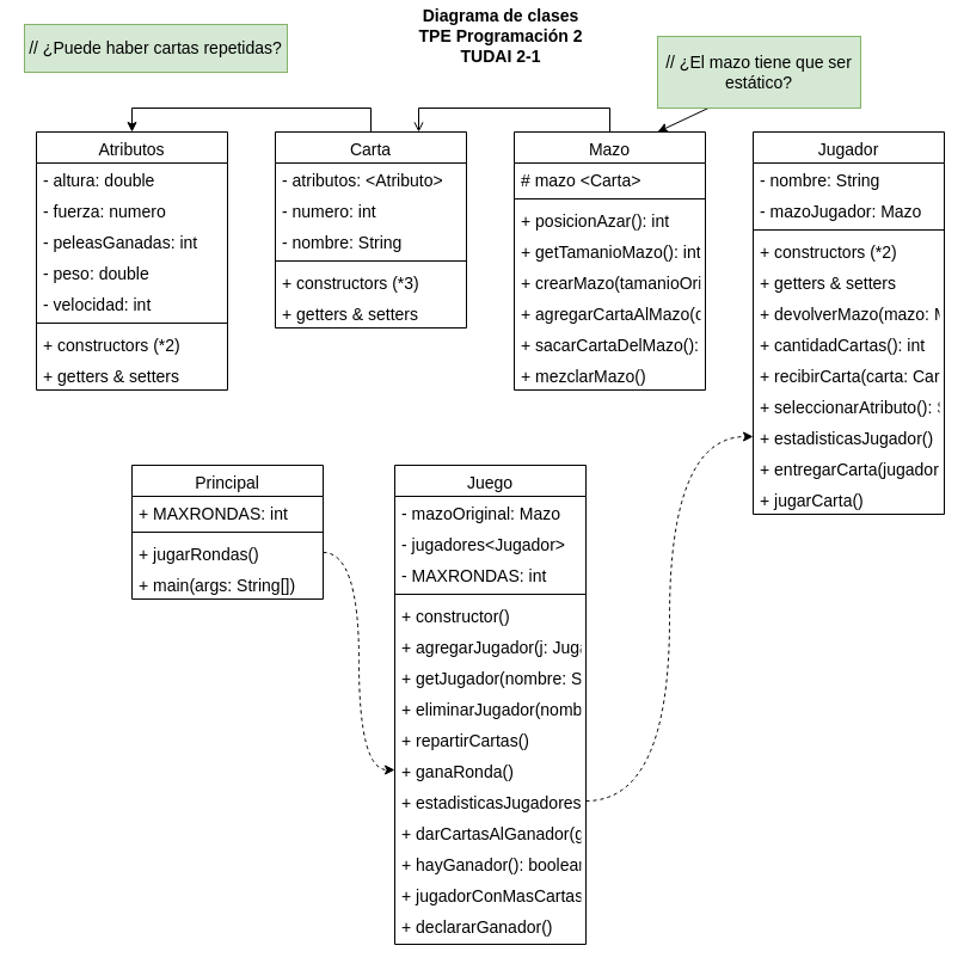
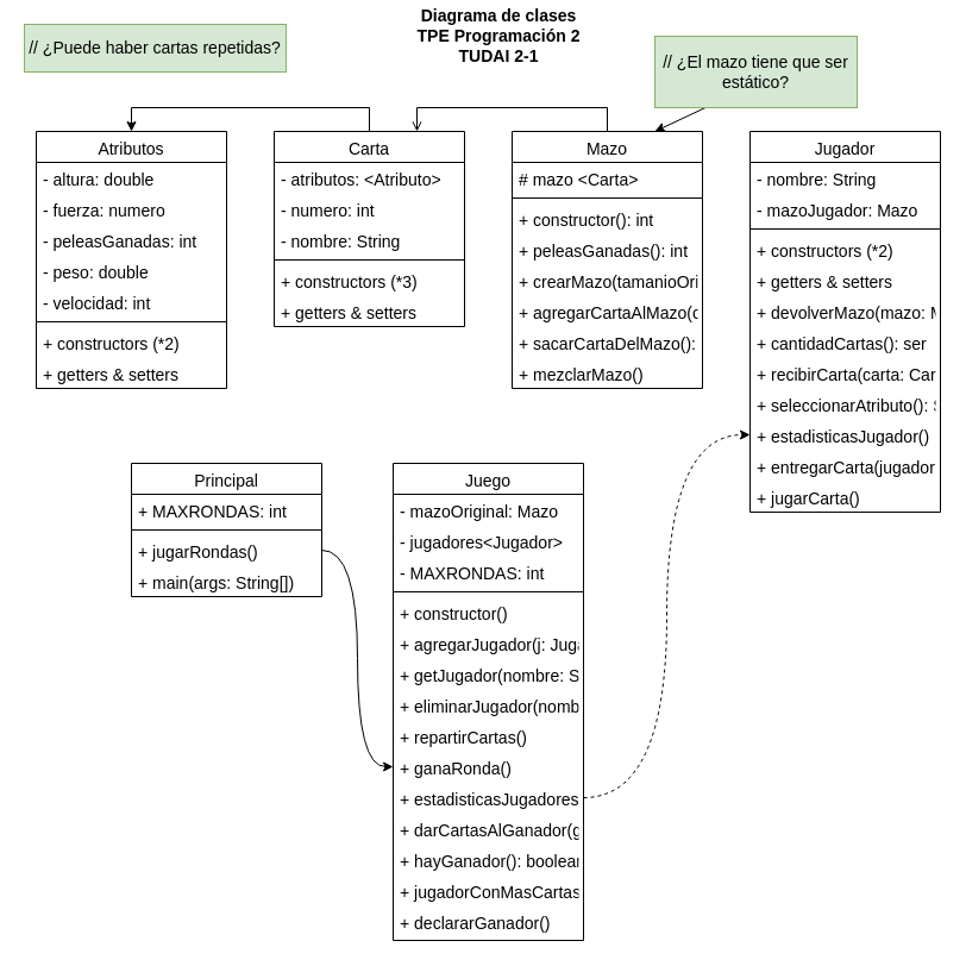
  <mxCell id="0" />
  <mxCell id="1" parent="0" />
  <mxCell id="2" style="edgeStyle=orthogonalEdgeStyle;rounded=0;orthogonalLoop=1;jettySize=auto;html=1;exitX=0.5;exitY=0;exitDx=0;exitDy=0;entryX=0.75;entryY=0;entryDx=0;entryDy=0;endArrow=open;" edge="1" parent="1" source="3" target="13"><mxGeometry relative="1" as="geometry" /></mxCell>
  <mxCell id="3" value="Mazo" style="swimlane;fontStyle=0;align=center;verticalAlign=top;childLayout=stackLayout;horizontal=1;startSize=26;horizontalStack=0;resizeParent=1;resizeLast=0;collapsible=1;marginBottom=0;rounded=0;shadow=0;strokeWidth=1;fontSize=14;" parent="1" vertex="1"><mxGeometry x="430" y="110" width="160" height="216" as="geometry"><mxRectangle x="230" y="140" width="160" height="26" as="alternateBounds" /></mxGeometry></mxCell>
  <mxCell id="4" value="# mazo &lt;Carta&gt;" style="text;align=left;verticalAlign=top;spacingLeft=4;spacingRight=4;overflow=hidden;rotatable=0;points=[[0,0.5],[1,0.5]];portConstraint=eastwest;fontStyle=0;fontSize=14;" parent="3" vertex="1"><mxGeometry y="26" width="160" height="26" as="geometry" /></mxCell>
  <mxCell id="5" value="" style="line;html=1;strokeWidth=1;align=left;verticalAlign=middle;spacingTop=-1;spacingLeft=3;spacingRight=3;rotatable=0;labelPosition=right;points=[];portConstraint=eastwest;fontSize=14;" parent="3" vertex="1"><mxGeometry y="52" width="160" height="8" as="geometry" /></mxCell>
- <mxCell id="6" value="+ posicionAzar(): int" style="text;align=left;verticalAlign=top;spacingLeft=4;spacingRight=4;overflow=hidden;rotatable=0;points=[[0,0.5],[1,0.5]];portConstraint=eastwest;fontSize=14;" parent="3" vertex="1"><mxGeometry y="60" width="160" height="26" as="geometry" /></mxCell>
- <mxCell id="7" value="+ getTamanioMazo(): int" style="text;align=left;verticalAlign=top;spacingLeft=4;spacingRight=4;overflow=hidden;rotatable=0;points=[[0,0.5],[1,0.5]];portConstraint=eastwest;fontSize=14;" vertex="1" parent="3"><mxGeometry y="86" width="160" height="26" as="geometry" /></mxCell>
+ <mxCell id="6" value="+ constructor(): int" style="text;align=left;verticalAlign=top;spacingLeft=4;spacingRight=4;overflow=hidden;rotatable=0;points=[[0,0.5],[1,0.5]];portConstraint=eastwest;fontSize=14;" parent="3" vertex="1"><mxGeometry y="60" width="160" height="26" as="geometry" /></mxCell>
+ <mxCell id="7" value="+ peleasGanadas(): int" style="text;align=left;verticalAlign=top;spacingLeft=4;spacingRight=4;overflow=hidden;rotatable=0;points=[[0,0.5],[1,0.5]];portConstraint=eastwest;fontSize=14;" vertex="1" parent="3"><mxGeometry y="86" width="160" height="26" as="geometry" /></mxCell>
  <mxCell id="8" value="+ crearMazo(tamanioOriginal: int)" style="text;align=left;verticalAlign=top;spacingLeft=4;spacingRight=4;overflow=hidden;rotatable=0;points=[[0,0.5],[1,0.5]];portConstraint=eastwest;fontSize=14;" vertex="1" parent="3"><mxGeometry y="112" width="160" height="26" as="geometry" /></mxCell>
  <mxCell id="9" value="+ agregarCartaAlMazo(carta: Carta)" style="text;align=left;verticalAlign=top;spacingLeft=4;spacingRight=4;overflow=hidden;rotatable=0;points=[[0,0.5],[1,0.5]];portConstraint=eastwest;fontSize=14;" vertex="1" parent="3"><mxGeometry y="138" width="160" height="26" as="geometry" /></mxCell>
  <mxCell id="10" value="+ sacarCartaDelMazo(): Carta" style="text;align=left;verticalAlign=top;spacingLeft=4;spacingRight=4;overflow=hidden;rotatable=0;points=[[0,0.5],[1,0.5]];portConstraint=eastwest;fontSize=14;" vertex="1" parent="3"><mxGeometry y="164" width="160" height="26" as="geometry" /></mxCell>
  <mxCell id="11" value="+ mezclarMazo()" style="text;align=left;verticalAlign=top;spacingLeft=4;spacingRight=4;overflow=hidden;rotatable=0;points=[[0,0.5],[1,0.5]];portConstraint=eastwest;fontSize=14;" vertex="1" parent="3"><mxGeometry y="190" width="160" height="26" as="geometry" /></mxCell>
  <mxCell id="12" style="edgeStyle=orthogonalEdgeStyle;rounded=0;orthogonalLoop=1;jettySize=auto;html=1;exitX=0.5;exitY=0;exitDx=0;exitDy=0;entryX=0.5;entryY=0;entryDx=0;entryDy=0;" edge="1" parent="1" source="13" target="33"><mxGeometry relative="1" as="geometry" /></mxCell>
  <mxCell id="13" value="Carta" style="swimlane;fontStyle=0;align=center;verticalAlign=top;childLayout=stackLayout;horizontal=1;startSize=26;horizontalStack=0;resizeParent=1;resizeLast=0;collapsible=1;marginBottom=0;rounded=0;shadow=0;strokeWidth=1;fontSize=14;" vertex="1" parent="1"><mxGeometry x="230" y="110" width="160" height="164" as="geometry"><mxRectangle x="130" y="380" width="160" height="26" as="alternateBounds" /></mxGeometry></mxCell>
  <mxCell id="14" value="- atributos: &lt;Atributo&gt;" style="text;align=left;verticalAlign=top;spacingLeft=4;spacingRight=4;overflow=hidden;rotatable=0;points=[[0,0.5],[1,0.5]];portConstraint=eastwest;fontSize=14;" vertex="1" parent="13"><mxGeometry y="26" width="160" height="26" as="geometry" /></mxCell>
  <mxCell id="15" value="- numero: int" style="text;align=left;verticalAlign=top;spacingLeft=4;spacingRight=4;overflow=hidden;rotatable=0;points=[[0,0.5],[1,0.5]];portConstraint=eastwest;rounded=0;shadow=0;html=0;fontSize=14;" vertex="1" parent="13"><mxGeometry y="52" width="160" height="26" as="geometry" /></mxCell>
  <mxCell id="16" value="- nombre: String" style="text;align=left;verticalAlign=top;spacingLeft=4;spacingRight=4;overflow=hidden;rotatable=0;points=[[0,0.5],[1,0.5]];portConstraint=eastwest;rounded=0;shadow=0;html=0;fontSize=14;" vertex="1" parent="13"><mxGeometry y="78" width="160" height="26" as="geometry" /></mxCell>
  <mxCell id="17" value="" style="line;html=1;strokeWidth=1;align=left;verticalAlign=middle;spacingTop=-1;spacingLeft=3;spacingRight=3;rotatable=0;labelPosition=right;points=[];portConstraint=eastwest;fontSize=14;" vertex="1" parent="13"><mxGeometry y="104" width="160" height="8" as="geometry" /></mxCell>
  <mxCell id="18" value="+ constructors (*3)" style="text;align=left;verticalAlign=top;spacingLeft=4;spacingRight=4;overflow=hidden;rotatable=0;points=[[0,0.5],[1,0.5]];portConstraint=eastwest;fontStyle=0;fontSize=14;" vertex="1" parent="13"><mxGeometry y="112" width="160" height="26" as="geometry" /></mxCell>
  <mxCell id="19" value="+ getters &amp; setters" style="text;align=left;verticalAlign=top;spacingLeft=4;spacingRight=4;overflow=hidden;rotatable=0;points=[[0,0.5],[1,0.5]];portConstraint=eastwest;fontSize=14;" vertex="1" parent="13"><mxGeometry y="138" width="160" height="26" as="geometry" /></mxCell>
  <mxCell id="20" value="Jugador" style="swimlane;fontStyle=0;align=center;verticalAlign=top;childLayout=stackLayout;horizontal=1;startSize=26;horizontalStack=0;resizeParent=1;resizeLast=0;collapsible=1;marginBottom=0;rounded=0;shadow=0;strokeWidth=1;fontSize=14;" vertex="1" parent="1"><mxGeometry x="630" y="110" width="160" height="320" as="geometry"><mxRectangle x="230" y="140" width="160" height="26" as="alternateBounds" /></mxGeometry></mxCell>
  <mxCell id="21" value="- nombre: String" style="text;align=left;verticalAlign=top;spacingLeft=4;spacingRight=4;overflow=hidden;rotatable=0;points=[[0,0.5],[1,0.5]];portConstraint=eastwest;fontSize=14;" vertex="1" parent="20"><mxGeometry y="26" width="160" height="26" as="geometry" /></mxCell>
  <mxCell id="22" value="- mazoJugador: Mazo" style="text;align=left;verticalAlign=top;spacingLeft=4;spacingRight=4;overflow=hidden;rotatable=0;points=[[0,0.5],[1,0.5]];portConstraint=eastwest;rounded=0;shadow=0;html=0;fontSize=14;" vertex="1" parent="20"><mxGeometry y="52" width="160" height="26" as="geometry" /></mxCell>
  <mxCell id="23" value="" style="line;html=1;strokeWidth=1;align=left;verticalAlign=middle;spacingTop=-1;spacingLeft=3;spacingRight=3;rotatable=0;labelPosition=right;points=[];portConstraint=eastwest;fontSize=14;" vertex="1" parent="20"><mxGeometry y="78" width="160" height="8" as="geometry" /></mxCell>
  <mxCell id="24" value="+ constructors (*2)" style="text;align=left;verticalAlign=top;spacingLeft=4;spacingRight=4;overflow=hidden;rotatable=0;points=[[0,0.5],[1,0.5]];portConstraint=eastwest;fontSize=14;" vertex="1" parent="20"><mxGeometry y="86" width="160" height="26" as="geometry" /></mxCell>
  <mxCell id="25" value="+ getters &amp; setters" style="text;align=left;verticalAlign=top;spacingLeft=4;spacingRight=4;overflow=hidden;rotatable=0;points=[[0,0.5],[1,0.5]];portConstraint=eastwest;fontSize=14;" vertex="1" parent="20"><mxGeometry y="112" width="160" height="26" as="geometry" /></mxCell>
  <mxCell id="26" value="+ devolverMazo(mazo: Mazo)" style="text;align=left;verticalAlign=top;spacingLeft=4;spacingRight=4;overflow=hidden;rotatable=0;points=[[0,0.5],[1,0.5]];portConstraint=eastwest;fontSize=14;" vertex="1" parent="20"><mxGeometry y="138" width="160" height="26" as="geometry" /></mxCell>
- <mxCell id="27" value="+ cantidadCartas(): int" style="text;align=left;verticalAlign=top;spacingLeft=4;spacingRight=4;overflow=hidden;rotatable=0;points=[[0,0.5],[1,0.5]];portConstraint=eastwest;fontSize=14;" vertex="1" parent="20"><mxGeometry y="164" width="160" height="26" as="geometry" /></mxCell>
+ <mxCell id="27" value="+ cantidadCartas(): ser" style="text;align=left;verticalAlign=top;spacingLeft=4;spacingRight=4;overflow=hidden;rotatable=0;points=[[0,0.5],[1,0.5]];portConstraint=eastwest;fontSize=14;" vertex="1" parent="20"><mxGeometry y="164" width="160" height="26" as="geometry" /></mxCell>
  <mxCell id="28" value="+ recibirCarta(carta: Carta)" style="text;align=left;verticalAlign=top;spacingLeft=4;spacingRight=4;overflow=hidden;rotatable=0;points=[[0,0.5],[1,0.5]];portConstraint=eastwest;fontSize=14;" vertex="1" parent="20"><mxGeometry y="190" width="160" height="26" as="geometry" /></mxCell>
  <mxCell id="29" value="+ seleccionarAtributo(): String" style="text;align=left;verticalAlign=top;spacingLeft=4;spacingRight=4;overflow=hidden;rotatable=0;points=[[0,0.5],[1,0.5]];portConstraint=eastwest;fontSize=14;" vertex="1" parent="20"><mxGeometry y="216" width="160" height="26" as="geometry" /></mxCell>
  <mxCell id="30" value="+ estadisticasJugador()" style="text;align=left;verticalAlign=top;spacingLeft=4;spacingRight=4;overflow=hidden;rotatable=0;points=[[0,0.5],[1,0.5]];portConstraint=eastwest;fontSize=14;" vertex="1" parent="20"><mxGeometry y="242" width="160" height="26" as="geometry" /></mxCell>
  <mxCell id="31" value="+ entregarCarta(jugador: Jugador)" style="text;align=left;verticalAlign=top;spacingLeft=4;spacingRight=4;overflow=hidden;rotatable=0;points=[[0,0.5],[1,0.5]];portConstraint=eastwest;fontSize=14;" vertex="1" parent="20"><mxGeometry y="268" width="160" height="26" as="geometry" /></mxCell>
  <mxCell id="32" value="+ jugarCarta()" style="text;align=left;verticalAlign=top;spacingLeft=4;spacingRight=4;overflow=hidden;rotatable=0;points=[[0,0.5],[1,0.5]];portConstraint=eastwest;fontSize=14;" vertex="1" parent="20"><mxGeometry y="294" width="160" height="26" as="geometry" /></mxCell>
  <mxCell id="33" value="Atributos" style="swimlane;fontStyle=0;align=center;verticalAlign=top;childLayout=stackLayout;horizontal=1;startSize=26;horizontalStack=0;resizeParent=1;resizeLast=0;collapsible=1;marginBottom=0;rounded=0;shadow=0;strokeWidth=1;fontSize=14;" vertex="1" parent="1"><mxGeometry x="30" y="110" width="160" height="216" as="geometry"><mxRectangle x="130" y="380" width="160" height="26" as="alternateBounds" /></mxGeometry></mxCell>
  <mxCell id="34" value="- altura: double" style="text;align=left;verticalAlign=top;spacingLeft=4;spacingRight=4;overflow=hidden;rotatable=0;points=[[0,0.5],[1,0.5]];portConstraint=eastwest;fontSize=14;" vertex="1" parent="33"><mxGeometry y="26" width="160" height="26" as="geometry" /></mxCell>
  <mxCell id="35" value="- fuerza: numero" style="text;align=left;verticalAlign=top;spacingLeft=4;spacingRight=4;overflow=hidden;rotatable=0;points=[[0,0.5],[1,0.5]];portConstraint=eastwest;rounded=0;shadow=0;html=0;fontSize=14;" vertex="1" parent="33"><mxGeometry y="52" width="160" height="26" as="geometry" /></mxCell>
  <mxCell id="36" value="- peleasGanadas: int" style="text;align=left;verticalAlign=top;spacingLeft=4;spacingRight=4;overflow=hidden;rotatable=0;points=[[0,0.5],[1,0.5]];portConstraint=eastwest;rounded=0;shadow=0;html=0;fontSize=14;" vertex="1" parent="33"><mxGeometry y="78" width="160" height="26" as="geometry" /></mxCell>
  <mxCell id="37" value="- peso: double" style="text;align=left;verticalAlign=top;spacingLeft=4;spacingRight=4;overflow=hidden;rotatable=0;points=[[0,0.5],[1,0.5]];portConstraint=eastwest;rounded=0;shadow=0;html=0;fontSize=14;" vertex="1" parent="33"><mxGeometry y="104" width="160" height="26" as="geometry" /></mxCell>
  <mxCell id="38" value="- velocidad: int" style="text;align=left;verticalAlign=top;spacingLeft=4;spacingRight=4;overflow=hidden;rotatable=0;points=[[0,0.5],[1,0.5]];portConstraint=eastwest;rounded=0;shadow=0;html=0;fontSize=14;" vertex="1" parent="33"><mxGeometry y="130" width="160" height="26" as="geometry" /></mxCell>
  <mxCell id="39" value="" style="line;html=1;strokeWidth=1;align=left;verticalAlign=middle;spacingTop=-1;spacingLeft=3;spacingRight=3;rotatable=0;labelPosition=right;points=[];portConstraint=eastwest;fontSize=14;" vertex="1" parent="33"><mxGeometry y="156" width="160" height="8" as="geometry" /></mxCell>
  <mxCell id="40" value="+ constructors (*2)" style="text;align=left;verticalAlign=top;spacingLeft=4;spacingRight=4;overflow=hidden;rotatable=0;points=[[0,0.5],[1,0.5]];portConstraint=eastwest;fontStyle=0;fontSize=14;" vertex="1" parent="33"><mxGeometry y="164" width="160" height="26" as="geometry" /></mxCell>
  <mxCell id="41" value="+ getters &amp; setters" style="text;align=left;verticalAlign=top;spacingLeft=4;spacingRight=4;overflow=hidden;rotatable=0;points=[[0,0.5],[1,0.5]];portConstraint=eastwest;fontSize=14;" vertex="1" parent="33"><mxGeometry y="190" width="160" height="26" as="geometry" /></mxCell>
  <mxCell id="42" value="// ¿Puede haber cartas repetidas?" style="text;html=1;strokeColor=#82b366;fillColor=#d5e8d4;align=center;verticalAlign=middle;whiteSpace=wrap;rounded=0;fontSize=14;" vertex="1" parent="1"><mxGeometry x="20" y="20" width="220" height="40" as="geometry" /></mxCell>
  <mxCell id="43" value="Diagrama de clases TPE Programación 2 TUDAI 2-1" style="text;html=1;strokeColor=none;fillColor=none;align=center;verticalAlign=middle;whiteSpace=wrap;rounded=0;fontStyle=1;fontSize=14;fontFamily=Helvetica;" vertex="1" parent="1"><mxGeometry x="339" y="20" width="160" height="20" as="geometry" /></mxCell>
  <mxCell id="44" style="rounded=0;orthogonalLoop=1;jettySize=auto;html=1;exitX=0.25;exitY=1;exitDx=0;exitDy=0;entryX=0.75;entryY=0;entryDx=0;entryDy=0;fontFamily=Helvetica;fontSize=14;fontColor=#000000;" edge="1" parent="1" source="45" target="3"><mxGeometry relative="1" as="geometry" /></mxCell>
  <mxCell id="45" value="// ¿El mazo tiene que ser estático?" style="text;html=1;strokeColor=#82b366;fillColor=#d5e8d4;align=center;verticalAlign=middle;whiteSpace=wrap;rounded=0;fontSize=14;" vertex="1" parent="1"><mxGeometry x="550" y="30" width="170" height="60" as="geometry" /></mxCell>
  <mxCell id="46" value="Juego" style="swimlane;fontStyle=0;align=center;verticalAlign=top;childLayout=stackLayout;horizontal=1;startSize=26;horizontalStack=0;resizeParent=1;resizeLast=0;collapsible=1;marginBottom=0;rounded=0;shadow=0;strokeWidth=1;fontSize=14;" parent="1" vertex="1"><mxGeometry x="330" y="389" width="160" height="401" as="geometry"><mxRectangle x="130" y="380" width="160" height="26" as="alternateBounds" /></mxGeometry></mxCell>
  <mxCell id="47" value="- mazoOriginal: Mazo" style="text;align=left;verticalAlign=top;spacingLeft=4;spacingRight=4;overflow=hidden;rotatable=0;points=[[0,0.5],[1,0.5]];portConstraint=eastwest;fontSize=14;" vertex="1" parent="46"><mxGeometry y="26" width="160" height="26" as="geometry" /></mxCell>
  <mxCell id="48" value="- jugadores&lt;Jugador&gt;" style="text;align=left;verticalAlign=top;spacingLeft=4;spacingRight=4;overflow=hidden;rotatable=0;points=[[0,0.5],[1,0.5]];portConstraint=eastwest;fontSize=14;" parent="46" vertex="1"><mxGeometry y="52" width="160" height="26" as="geometry" /></mxCell>
  <mxCell id="49" value="- MAXRONDAS: int" style="text;align=left;verticalAlign=top;spacingLeft=4;spacingRight=4;overflow=hidden;rotatable=0;points=[[0,0.5],[1,0.5]];portConstraint=eastwest;rounded=0;shadow=0;html=0;fontSize=14;" parent="46" vertex="1"><mxGeometry y="78" width="160" height="26" as="geometry" /></mxCell>
  <mxCell id="50" value="" style="line;html=1;strokeWidth=1;align=left;verticalAlign=middle;spacingTop=-1;spacingLeft=3;spacingRight=3;rotatable=0;labelPosition=right;points=[];portConstraint=eastwest;fontSize=14;" parent="46" vertex="1"><mxGeometry y="104" width="160" height="8" as="geometry" /></mxCell>
  <mxCell id="51" value="+ constructor()" style="text;align=left;verticalAlign=top;spacingLeft=4;spacingRight=4;overflow=hidden;rotatable=0;points=[[0,0.5],[1,0.5]];portConstraint=eastwest;fontStyle=0;fontSize=14;" vertex="1" parent="46"><mxGeometry y="112" width="160" height="26" as="geometry" /></mxCell>
  <mxCell id="52" value="+ agregarJugador(j: Jugador)" style="text;align=left;verticalAlign=top;spacingLeft=4;spacingRight=4;overflow=hidden;rotatable=0;points=[[0,0.5],[1,0.5]];portConstraint=eastwest;fontStyle=0;fontSize=14;" vertex="1" parent="46"><mxGeometry y="138" width="160" height="26" as="geometry" /></mxCell>
  <mxCell id="53" value="+ getJugador(nombre: String): Jugador" style="text;align=left;verticalAlign=top;spacingLeft=4;spacingRight=4;overflow=hidden;rotatable=0;points=[[0,0.5],[1,0.5]];portConstraint=eastwest;fontStyle=0;fontSize=14;" vertex="1" parent="46"><mxGeometry y="164" width="160" height="26" as="geometry" /></mxCell>
  <mxCell id="54" value="+ eliminarJugador(nombre: String): boolean" style="text;align=left;verticalAlign=top;spacingLeft=4;spacingRight=4;overflow=hidden;rotatable=0;points=[[0,0.5],[1,0.5]];portConstraint=eastwest;fontStyle=0;fontSize=14;" vertex="1" parent="46"><mxGeometry y="190" width="160" height="26" as="geometry" /></mxCell>
  <mxCell id="55" value="+ repartirCartas()" style="text;align=left;verticalAlign=top;spacingLeft=4;spacingRight=4;overflow=hidden;rotatable=0;points=[[0,0.5],[1,0.5]];portConstraint=eastwest;fontStyle=0;fontSize=14;" parent="46" vertex="1"><mxGeometry y="216" width="160" height="26" as="geometry" /></mxCell>
  <mxCell id="56" value="+ ganaRonda()" style="text;align=left;verticalAlign=top;spacingLeft=4;spacingRight=4;overflow=hidden;rotatable=0;points=[[0,0.5],[1,0.5]];portConstraint=eastwest;fontStyle=0;fontSize=14;" vertex="1" parent="46"><mxGeometry y="242" width="160" height="26" as="geometry" /></mxCell>
  <mxCell id="57" value="+ estadisticasJugadores()" style="text;align=left;verticalAlign=top;spacingLeft=4;spacingRight=4;overflow=hidden;rotatable=0;points=[[0,0.5],[1,0.5]];portConstraint=eastwest;fontSize=14;" parent="46" vertex="1"><mxGeometry y="268" width="160" height="26" as="geometry" /></mxCell>
  <mxCell id="58" value="+ darCartasAlGanador(ganador: Jugador)" style="text;align=left;verticalAlign=top;spacingLeft=4;spacingRight=4;overflow=hidden;rotatable=0;points=[[0,0.5],[1,0.5]];portConstraint=eastwest;fontStyle=0;fontSize=14;" vertex="1" parent="46"><mxGeometry y="294" width="160" height="26" as="geometry" /></mxCell>
  <mxCell id="59" value="+ hayGanador(): boolean" style="text;align=left;verticalAlign=top;spacingLeft=4;spacingRight=4;overflow=hidden;rotatable=0;points=[[0,0.5],[1,0.5]];portConstraint=eastwest;fontSize=14;" vertex="1" parent="46"><mxGeometry y="320" width="160" height="26" as="geometry" /></mxCell>
  <mxCell id="60" value="+ jugadorConMasCartas(): int" style="text;align=left;verticalAlign=top;spacingLeft=4;spacingRight=4;overflow=hidden;rotatable=0;points=[[0,0.5],[1,0.5]];portConstraint=eastwest;fontStyle=0;fontSize=14;" vertex="1" parent="46"><mxGeometry y="346" width="160" height="26" as="geometry" /></mxCell>
  <mxCell id="61" value="+ declararGanador()" style="text;align=left;verticalAlign=top;spacingLeft=4;spacingRight=4;overflow=hidden;rotatable=0;points=[[0,0.5],[1,0.5]];portConstraint=eastwest;fontSize=14;" vertex="1" parent="46"><mxGeometry y="372" width="160" height="26" as="geometry" /></mxCell>
  <mxCell id="62" style="edgeStyle=orthogonalEdgeStyle;curved=1;rounded=0;orthogonalLoop=1;jettySize=auto;html=1;fontFamily=Helvetica;fontSize=14;fontColor=#000000;dashed=1;" edge="1" parent="1" source="57" target="30"><mxGeometry relative="1" as="geometry" /></mxCell>
  <mxCell id="63" value="Principal" style="swimlane;fontStyle=0;align=center;verticalAlign=top;childLayout=stackLayout;horizontal=1;startSize=26;horizontalStack=0;resizeParent=1;resizeParentMax=0;resizeLast=0;collapsible=1;marginBottom=0;fontFamily=Helvetica;fontSize=14;fontColor=#000000;" vertex="1" parent="1"><mxGeometry x="110" y="389" width="160" height="112" as="geometry" /></mxCell>
  <mxCell id="64" value="+ MAXRONDAS: int" style="text;strokeColor=none;fillColor=none;align=left;verticalAlign=top;spacingLeft=4;spacingRight=4;overflow=hidden;rotatable=0;points=[[0,0.5],[1,0.5]];portConstraint=eastwest;fontSize=14;" vertex="1" parent="63"><mxGeometry y="26" width="160" height="26" as="geometry" /></mxCell>
  <mxCell id="65" value="" style="line;strokeWidth=1;fillColor=none;align=left;verticalAlign=middle;spacingTop=-1;spacingLeft=3;spacingRight=3;rotatable=0;labelPosition=right;points=[];portConstraint=eastwest;" vertex="1" parent="63"><mxGeometry y="52" width="160" height="8" as="geometry" /></mxCell>
  <mxCell id="66" value="+ jugarRondas()" style="text;strokeColor=none;fillColor=none;align=left;verticalAlign=top;spacingLeft=4;spacingRight=4;overflow=hidden;rotatable=0;points=[[0,0.5],[1,0.5]];portConstraint=eastwest;fontSize=14;" vertex="1" parent="63"><mxGeometry y="60" width="160" height="26" as="geometry" /></mxCell>
  <mxCell id="67" value="+ main(args: String[])" style="text;strokeColor=none;fillColor=none;align=left;verticalAlign=top;spacingLeft=4;spacingRight=4;overflow=hidden;rotatable=0;points=[[0,0.5],[1,0.5]];portConstraint=eastwest;fontSize=14;" vertex="1" parent="63"><mxGeometry y="86" width="160" height="26" as="geometry" /></mxCell>
- <mxCell id="68" style="edgeStyle=orthogonalEdgeStyle;curved=1;rounded=0;orthogonalLoop=1;jettySize=auto;html=1;exitX=1;exitY=0.5;exitDx=0;exitDy=0;entryX=0;entryY=0.5;entryDx=0;entryDy=0;fontFamily=Helvetica;fontSize=14;fontColor=#000000;dashed=1;" edge="1" parent="1" source="66" target="56"><mxGeometry relative="1" as="geometry" /></mxCell>
+ <mxCell id="68" style="edgeStyle=orthogonalEdgeStyle;curved=1;rounded=0;orthogonalLoop=1;jettySize=auto;html=1;exitX=1;exitY=0.5;exitDx=0;exitDy=0;entryX=0;entryY=0.5;entryDx=0;entryDy=0;fontFamily=Helvetica;fontSize=14;fontColor=#000000;" edge="1" parent="1" source="66" target="56"><mxGeometry relative="1" as="geometry" /></mxCell>
